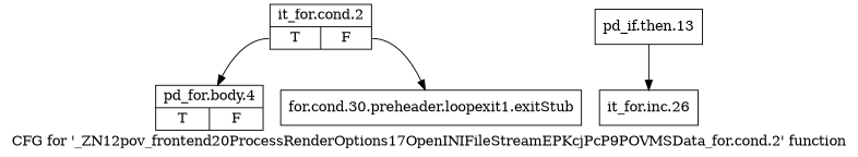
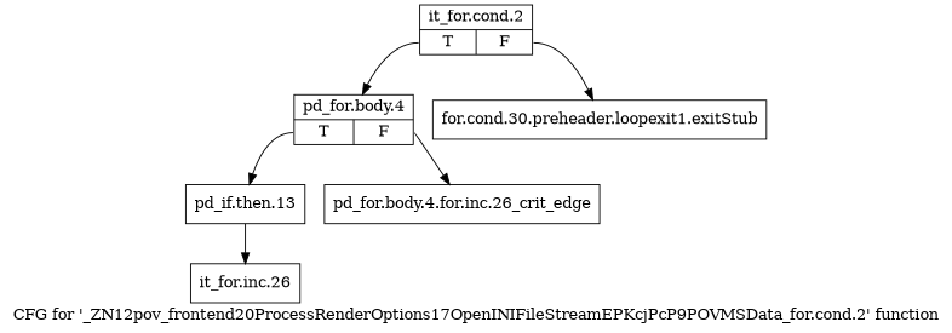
  digraph {
    label="CFG for '_ZN12pov_frontend20ProcessRenderOptions17OpenINIFileStreamEPKcjPcP9POVMSData_for.cond.2' function"
    node [shape=record]
    edge [tailport=s1]
    n1 [label="{it_for.cond.2|{<s0>T|<s1>F}}"]
    n2 [label="{for.cond.30.preheader.loopexit1.exitStub}"]
    n3 [label="{pd_for.body.4|{<s0>T|<s1>F}}"]
    n4 [label="{pd_if.then.13}"]
+   n5 [label="{pd_for.body.4.for.inc.26_crit_edge}"]
    n6 [label="{it_for.inc.26}"]
    n1 -> n2
    n1 -> n3 [tailport=s0]
+   n3 -> n4 [tailport=s0]
+   n3 -> n5
    n4 -> n6 [tailport=""]
  }
